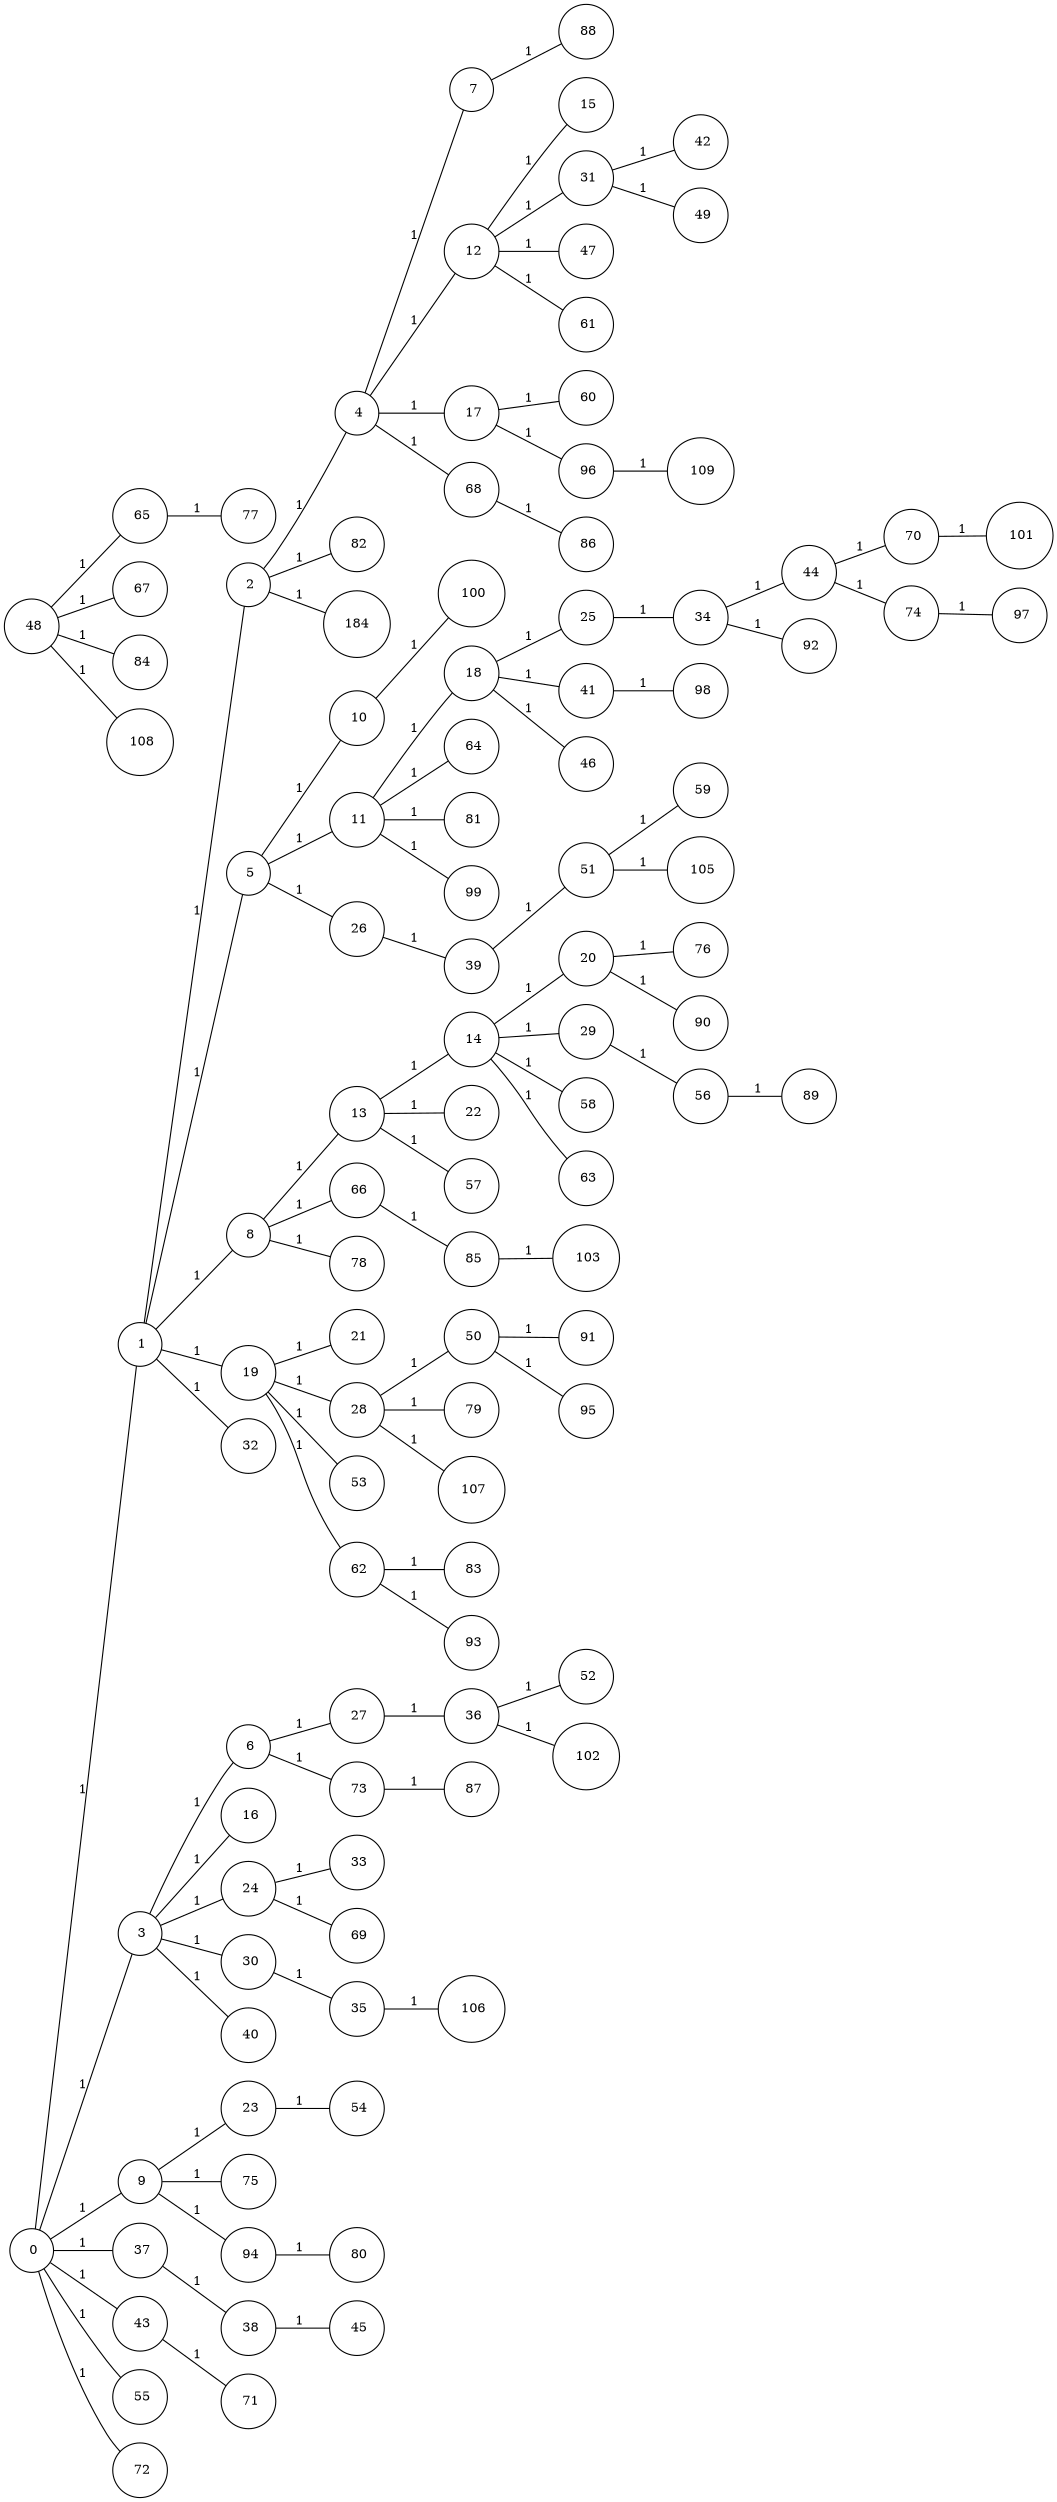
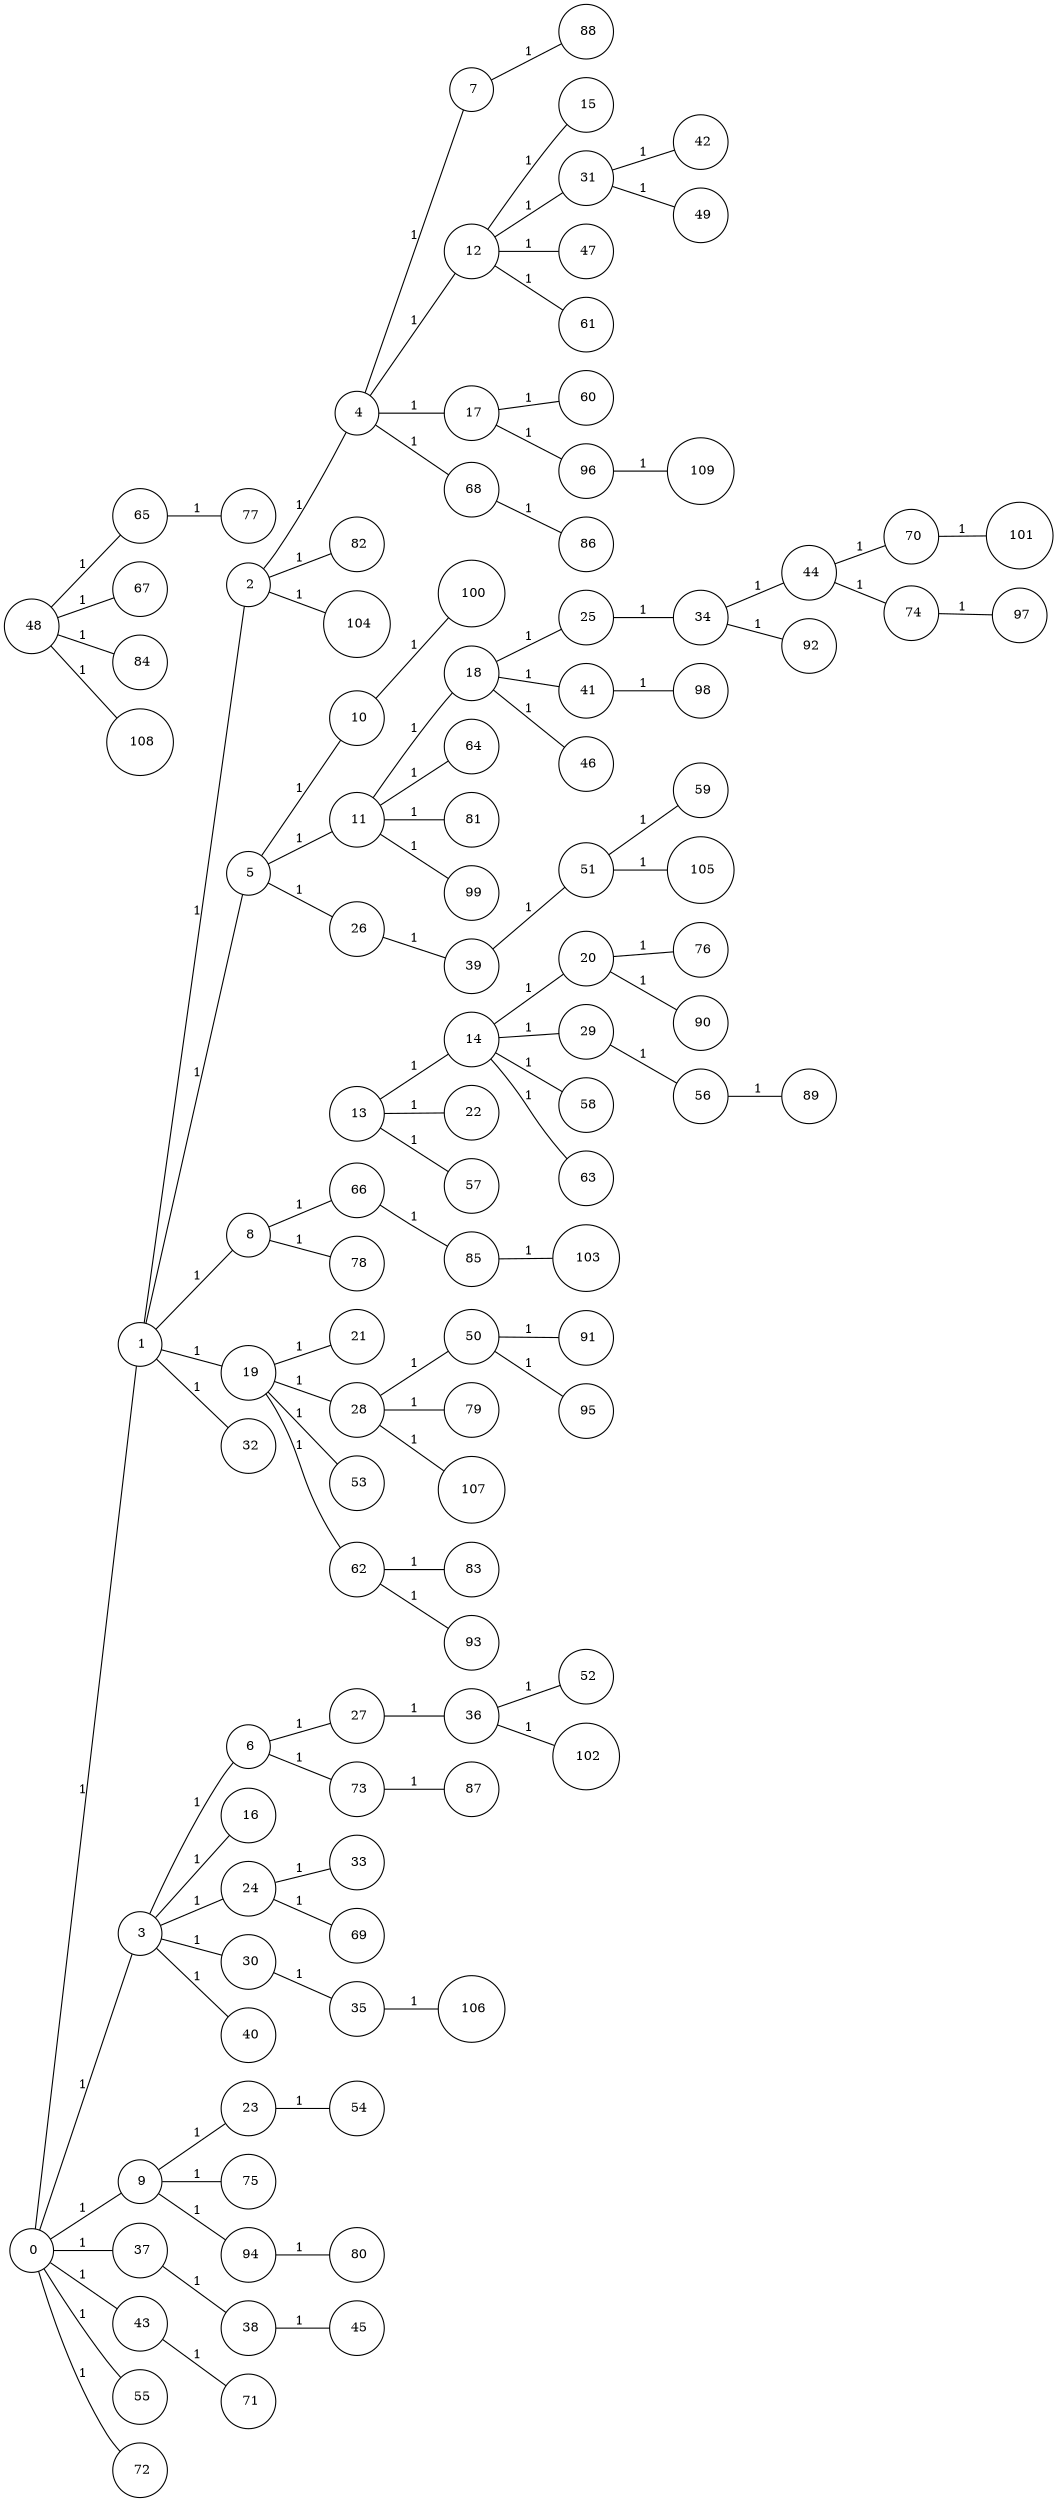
  graph {
    fixedsize="true;"
    rankdir=LR
    node [color=black fontsize=12 hight=.12 shape=circle]
    edge [fontsize=12]
    n1 [label=" 0" width=.12]
    n2 [label=" 1" width=.12]
    n3 [label=" 3" width=.12]
    n4 [label=" 9" width=.12]
    n5 [label=" 37" width=.12]
    n6 [label=" 43" width=.12]
    n7 [label=" 55" width=.12]
    n8 [label=" 72" width=.12]
    n9 [label=" 2" width=.12]
    n10 [label=" 5" width=.12]
    n11 [label=" 8" width=.12]
    n12 [label=" 19" width=.12]
    n13 [label=" 32" width=.12]
    n14 [label=" 6" width=.12]
    n15 [label=" 16" width=.12]
    n16 [label=" 24" width=.12]
    n17 [label=" 30" width=.12]
    n18 [label=" 40" width=.12]
    n19 [label=" 23" width=.12]
    n20 [label=" 75" width=.12]
    n21 [label=" 94" width=.12]
    n22 [label=" 38" width=.12]
    n23 [label=" 71" width=.12]
    n24 [label=" 4" width=.12]
    n25 [label=" 82" width=.12]
-   n26 [label=184 width=.12]
+   n26 [label=" 104" width=.12]
    n27 [label=" 10" width=.12]
    n28 [label=" 11" width=.12]
    n29 [label=" 26" width=.12]
    n30 [label=" 13" width=.12]
    n31 [label=" 66" width=.12]
    n32 [label=" 78" width=.12]
    n33 [label=" 21" width=.12]
    n34 [label=" 28" width=.12]
    n35 [label=" 53" width=.12]
    n36 [label=" 62" width=.12]
    n37 [label=" 7" width=.12]
    n38 [label=" 12" width=.12]
    n39 [label=" 17" width=.12]
    n40 [label=" 68" width=.12]
    n41 [label=" 27" width=.12]
    n42 [label=" 73" width=.12]
    n43 [label=" 33" width=.12]
    n44 [label=" 69" width=.12]
    n45 [label=" 35" width=.12]
    n46 [label=" 88" width=.12]
    n47 [label=" 15" width=.12]
    n48 [label=" 31" width=.12]
    n49 [label=" 47" width=.12]
    n50 [label=" 61" width=.12]
    n51 [label=" 60" width=.12]
    n52 [label=" 96" width=.12]
    n53 [label=" 86" width=.12]
    n54 [label=" 100" width=.12]
    n55 [label=" 18" width=.12]
    n56 [label=" 64" width=.12]
    n57 [label=" 81" width=.12]
    n58 [label=" 99" width=.12]
    n59 [label=" 39" width=.12]
    n60 [label=" 36" width=.12]
    n61 [label=" 87" width=.12]
    n62 [label=" 14" width=.12]
    n63 [label=" 22" width=.12]
    n64 [label=" 57" width=.12]
    n65 [label=" 85" width=.12]
    n66 [label=" 54" width=.12]
    n67 [label=" 80" width=.12]
    n68 [label=" 25" width=.12]
    n69 [label=" 41" width=.12]
    n70 [label=" 46" width=.12]
    n71 [label=" 42" width=.12]
    n72 [label=" 49" width=.12]
    n73 [label=" 20" width=.12]
    n74 [label=" 29" width=.12]
    n75 [label=" 58" width=.12]
    n76 [label=" 63" width=.12]
    n77 [label=" 76" width=.12]
    n78 [label=" 90" width=.12]
    n79 [label=" 56" width=.12]
    n80 [label=" 109" width=.12]
    n81 [label=" 34" width=.12]
    n82 [label=" 98" width=.12]
    n83 [label=" 50" width=.12]
    n84 [label=" 79" width=.12]
    n85 [label=" 107" width=.12]
    n86 [label=" 83" width=.12]
    n87 [label=" 93" width=.12]
    n88 [label=" 44" width=.12]
    n89 [label=" 92" width=.12]
    n90 [label=" 51" width=.12]
    n91 [label=" 52" width=.12]
    n92 [label=" 102" width=.12]
    n93 [label=" 91" width=.12]
    n94 [label=" 95" width=.12]
    n95 [label=" 89" width=.12]
    n96 [label=" 106" width=.12]
    n97 [label=" 70" width=.12]
    n98 [label=" 74" width=.12]
    n99 [label=" 45" width=.12]
    n100 [label=" 59" width=.12]
    n101 [label=" 105" width=.12]
    n102 [label=" 48" width=.12]
    n103 [label=" 65" width=.12]
    n104 [label=" 67" width=.12]
    n105 [label=" 84" width=.12]
    n106 [label=" 108" width=.12]
    n107 [label=" 101" width=.12]
    n108 [label=" 97" width=.12]
    n109 [label=" 77" width=.12]
    n110 [label=" 103" width=.12]
    n1 -- n2 [label=1]
    n1 -- n3 [label=1]
    n1 -- n4 [label=1]
    n1 -- n5 [label=1]
    n1 -- n6 [label=1]
    n1 -- n7 [label=1]
    n1 -- n8 [label=1]
    n2 -- n9 [label=1]
    n2 -- n10 [label=1]
    n2 -- n11 [label=1]
    n2 -- n12 [label=1]
    n2 -- n13 [label=1]
    n3 -- n14 [label=1]
    n3 -- n15 [label=1]
    n3 -- n16 [label=1]
    n3 -- n17 [label=1]
    n3 -- n18 [label=1]
    n4 -- n19 [label=1]
    n4 -- n20 [label=1]
    n4 -- n21 [label=1]
    n5 -- n22 [label=1]
    n6 -- n23 [label=1]
    n9 -- n24 [label=1]
    n9 -- n25 [label=1]
    n9 -- n26 [label=1]
    n10 -- n27 [label=1]
    n10 -- n28 [label=1]
    n10 -- n29 [label=1]
-   n11 -- n30 [label=1]
    n11 -- n31 [label=1]
    n11 -- n32 [label=1]
    n12 -- n33 [label=1]
    n12 -- n34 [label=1]
    n12 -- n35 [label=1]
    n12 -- n36 [label=1]
    n14 -- n41 [label=1]
    n14 -- n42 [label=1]
    n16 -- n43 [label=1]
    n16 -- n44 [label=1]
    n17 -- n45 [label=1]
    n19 -- n66 [label=1]
    n21 -- n67 [label=1]
    n22 -- n99 [label=1]
    n24 -- n37 [label=1]
    n24 -- n38 [label=1]
    n24 -- n39 [label=1]
    n24 -- n40 [label=1]
    n27 -- n54 [label=1]
    n28 -- n55 [label=1]
    n28 -- n56 [label=1]
    n28 -- n57 [label=1]
    n28 -- n58 [label=1]
    n29 -- n59 [label=1]
    n30 -- n62 [label=1]
    n30 -- n63 [label=1]
    n30 -- n64 [label=1]
    n31 -- n65 [label=1]
    n34 -- n83 [label=1]
    n34 -- n84 [label=1]
    n34 -- n85 [label=1]
    n36 -- n86 [label=1]
    n36 -- n87 [label=1]
    n37 -- n46 [label=1]
    n38 -- n47 [label=1]
    n38 -- n48 [label=1]
    n38 -- n49 [label=1]
    n38 -- n50 [label=1]
    n39 -- n51 [label=1]
    n39 -- n52 [label=1]
    n40 -- n53 [label=1]
    n41 -- n60 [label=1]
    n42 -- n61 [label=1]
    n45 -- n96 [label=1]
    n48 -- n71 [label=1]
    n48 -- n72 [label=1]
    n52 -- n80 [label=1]
    n55 -- n68 [label=1]
    n55 -- n69 [label=1]
    n55 -- n70 [label=1]
    n59 -- n90 [label=1]
    n60 -- n91 [label=1]
    n60 -- n92 [label=1]
    n62 -- n73 [label=1]
    n62 -- n74 [label=1]
    n62 -- n75 [label=1]
    n62 -- n76 [label=1]
    n65 -- n110 [label=1]
    n68 -- n81 [label=1]
    n69 -- n82 [label=1]
    n73 -- n77 [label=1]
    n73 -- n78 [label=1]
    n74 -- n79 [label=1]
    n79 -- n95 [label=1]
    n81 -- n88 [label=1]
    n81 -- n89 [label=1]
    n83 -- n93 [label=1]
    n83 -- n94 [label=1]
    n88 -- n97 [label=1]
    n88 -- n98 [label=1]
    n90 -- n100 [label=1]
    n90 -- n101 [label=1]
    n97 -- n107 [label=1]
    n98 -- n108 [label=1]
    n102 -- n103 [label=1]
    n102 -- n104 [label=1]
    n102 -- n105 [label=1]
    n102 -- n106 [label=1]
    n103 -- n109 [label=1]
  }
